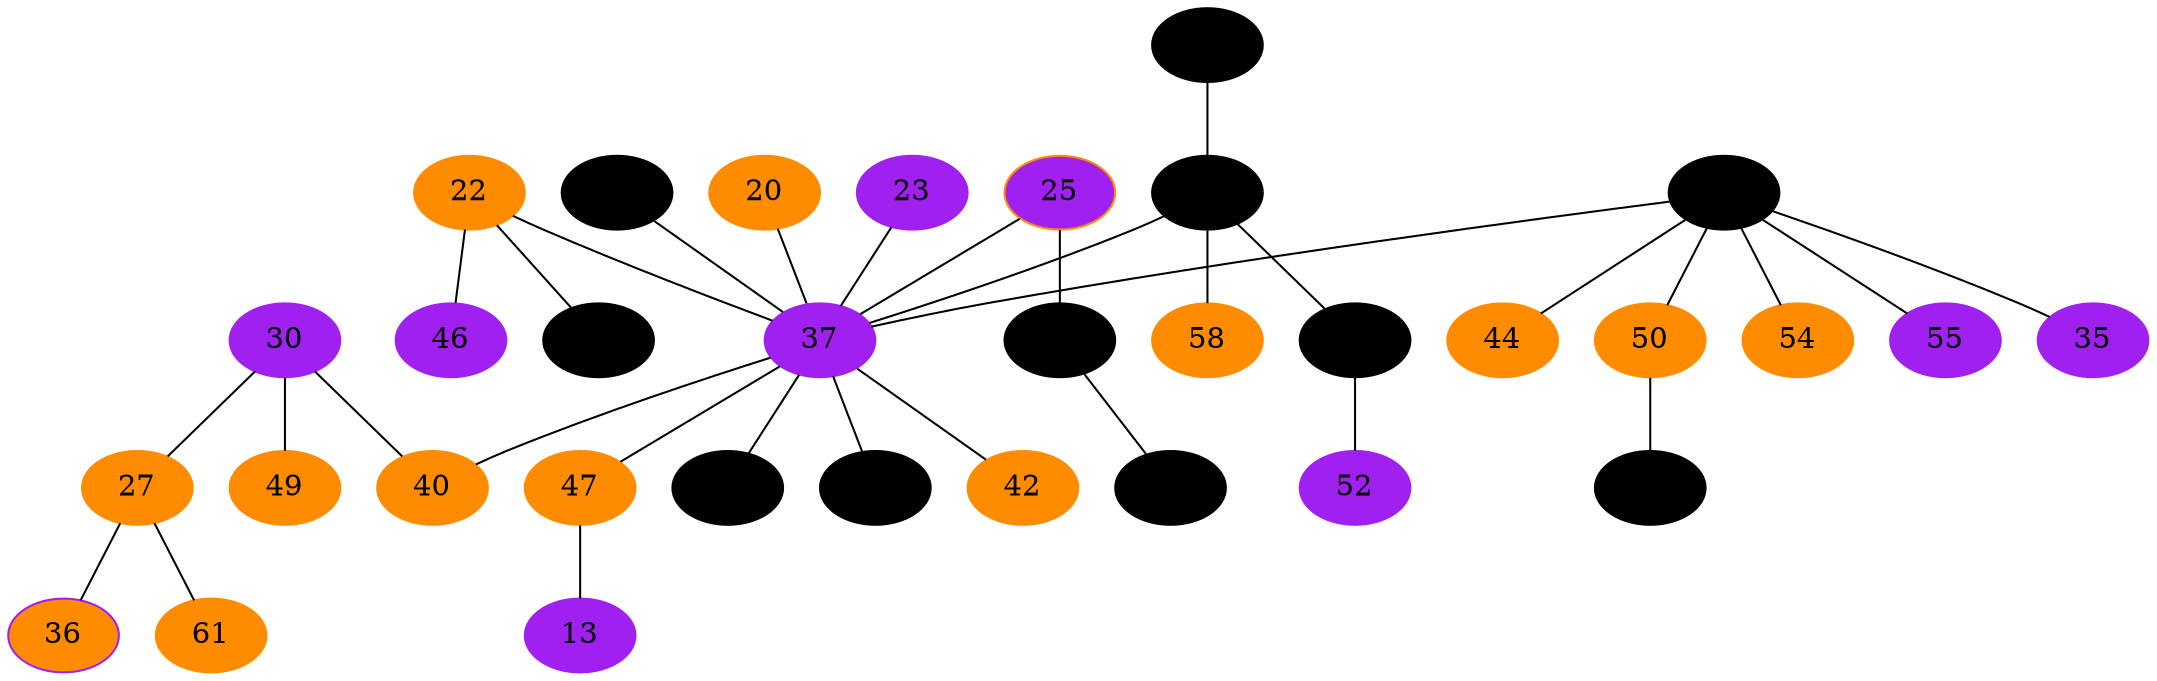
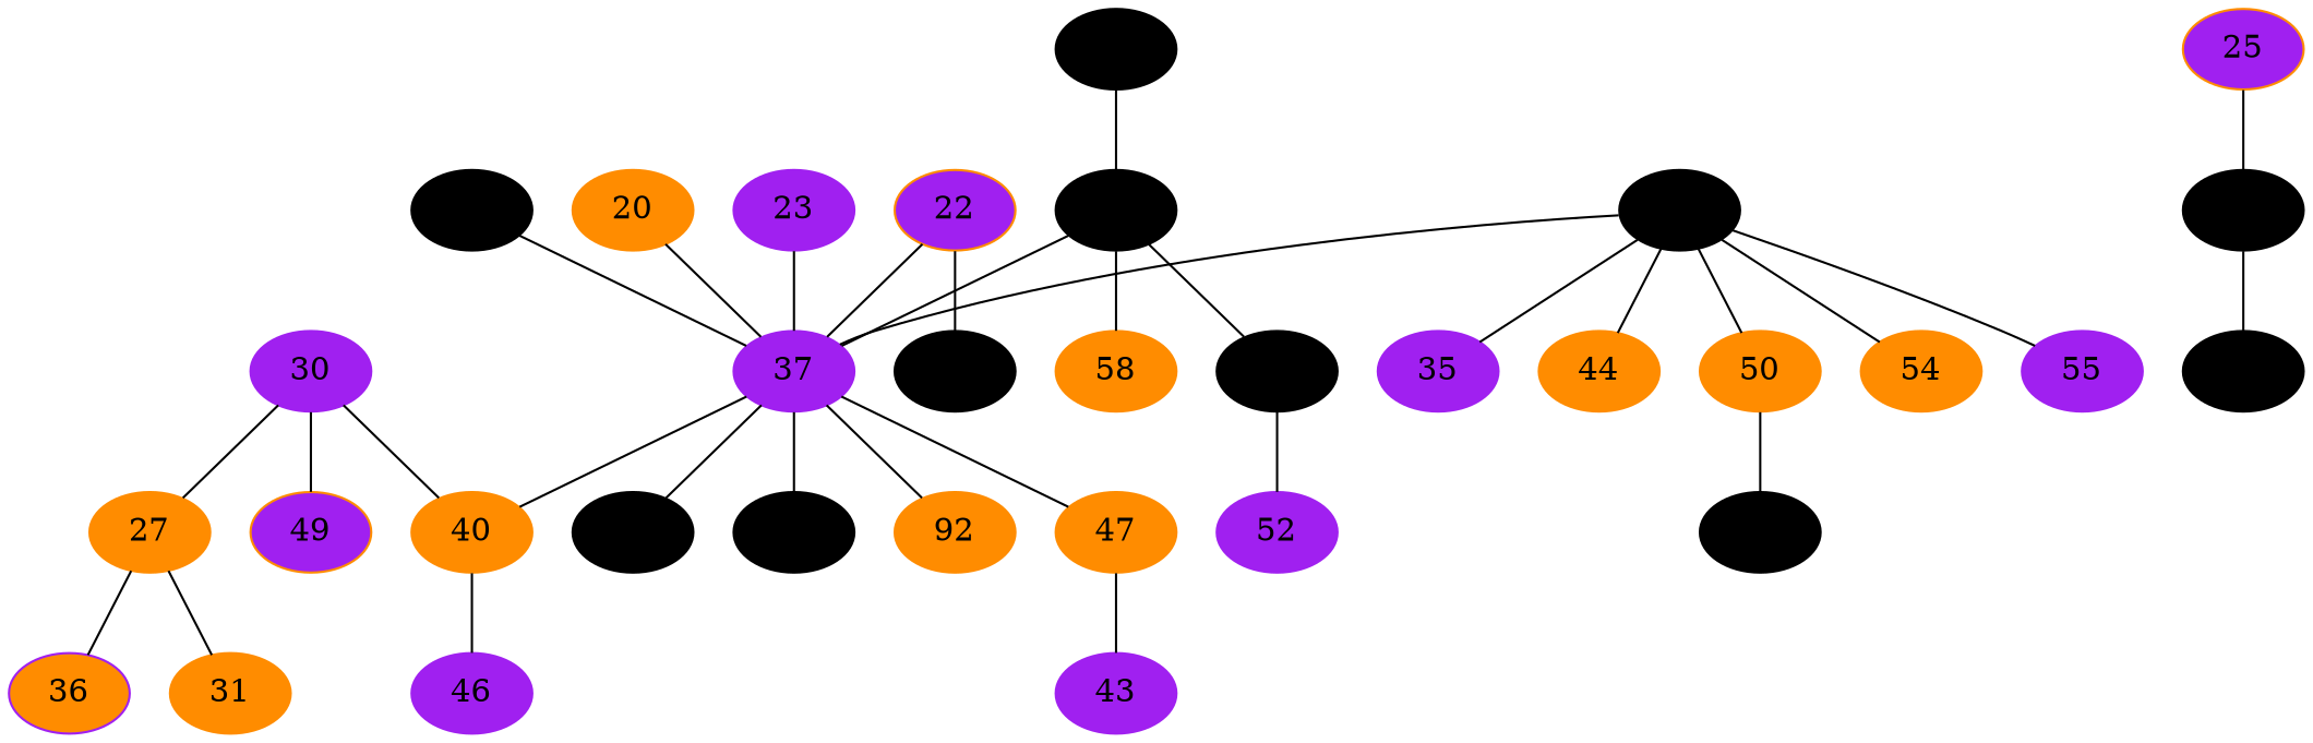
  graph {
    node [color=darkorange style=filled]
    37 [color=purple super="+18"]
    40 [super="+21"]
    41 [color=black]
-   42
+   42 [label=92]
    47
    56 [color=black]
    19 [color=black]
    20
-   22 [super="+4+15"]
+   22 [super="+4+15" fillcolor=purple]
    46 [color=purple]
    48 [color=black]
    27
-   31 [label=61]
+   31
    36 [color=purple fillcolor=darkorange]
    23 [color=purple]
    25 [fillcolor=purple]
    39 [color=black]
    51 [color=black]
    29 [color=black super="+6+7+14"]
    n20 [label=58]
    45 [color=black]
    28 [color=black]
    52 [color=purple]
    30 [color=purple]
-   49
+   49 [fillcolor=purple]
    34 [color=black super="+8+26+33+11+24"]
    35 [color=purple]
    44
    50
    54
    55 [color=purple]
    53 [color=black]
-   43 [color=purple label=13]
+   43 [color=purple]
    37 -- 40
    37 -- 41
    37 -- 42
    37 -- 47
    37 -- 56
    47 -- 43
    19 -- 37
    20 -- 37
    22 -- 37
-   22 -- 46
+   40 -- 46
    22 -- 48
    27 -- 31
    27 -- 36
    23 -- 37
-   25 -- 37
    25 -- 39
    39 -- 51
    29 -- 37
    29 -- n20
    29 -- 45
    45 -- 52
    28 -- 29
    30 -- 40
    30 -- 27
    30 -- 49
    34 -- 37
    34 -- 35
    34 -- 44
    34 -- 50
    34 -- 54
    34 -- 55
    50 -- 53
  }
